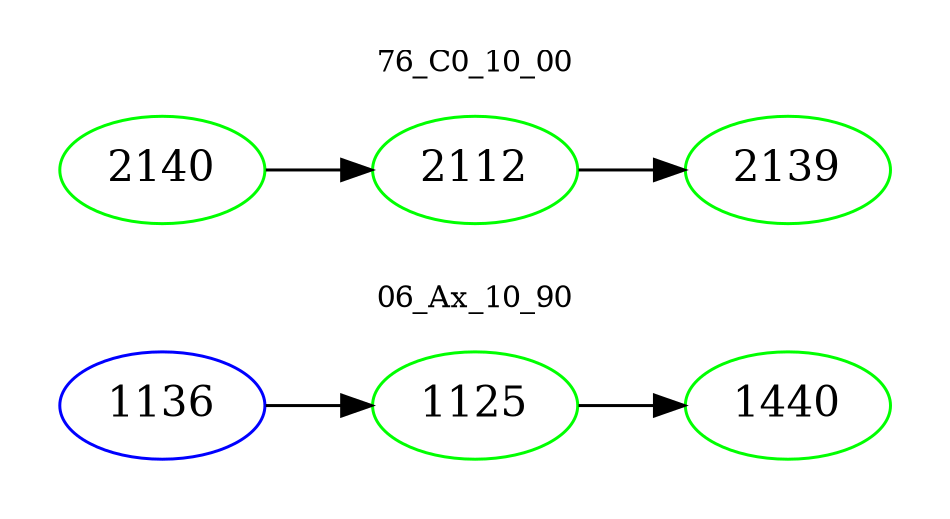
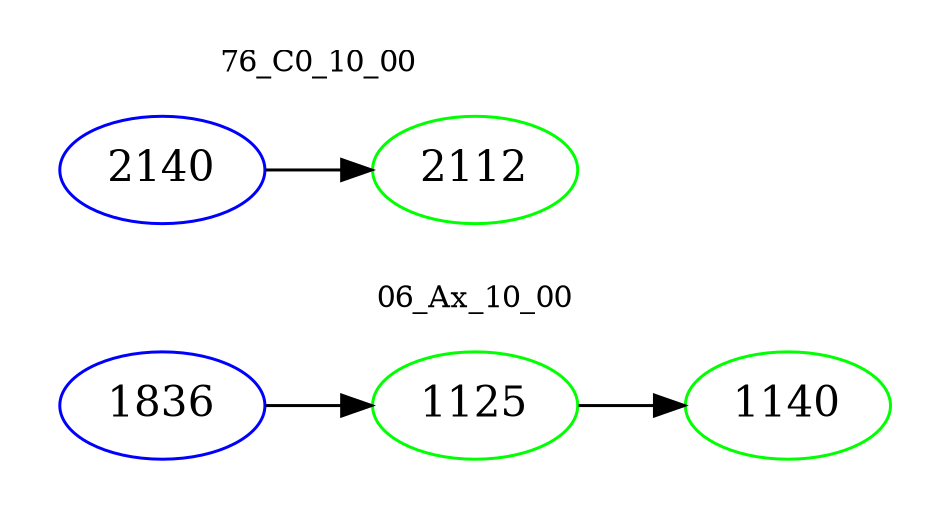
  digraph {
    rankdir=LR
    node [color=green]
    edge [color=black]
-   n1 [color=blue label=1136]
+   n1 [color=blue label=1836]
    n2 [label=1125]
-   n3 [label=1440]
-   n4 [label=2140]
+   n3 [label=1140]
+   n4 [color=blue label=2140]
    n5 [label=2112]
-   n6 [label=2139]
    subgraph cluster_1 {
      color=white
      fontsize=10
-     label="06_Ax_10_90"
+     label="06_Ax_10_00"
      n1
      n2
      n3
    }
    subgraph cluster_2 {
      color=white
      fontsize=10
      label="76_C0_10_00"
      n4
      n5
-     n6
    }
    n1 -> n2
    n2 -> n3
    n4 -> n5
-   n5 -> n6
  }
